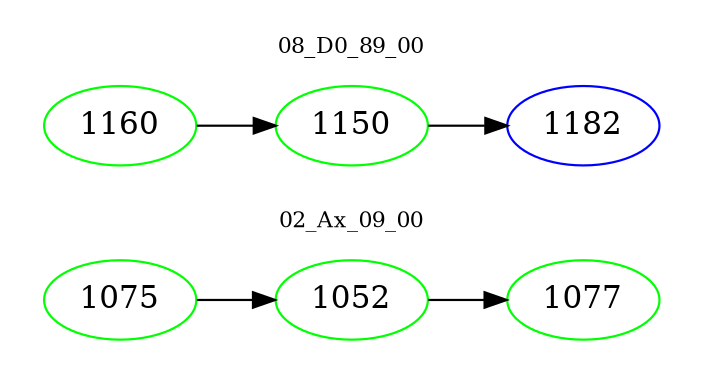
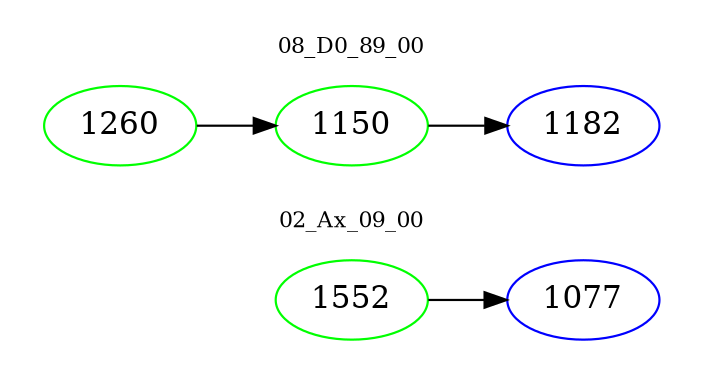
  digraph {
    rankdir=LR
    node [color=green]
    edge [color=black]
-   n1 [label=1075]
-   n2 [label=1052]
-   n3 [label=1077]
-   n4 [label=1160]
+   n2 [label=1552]
+   n3 [color=blue label=1077]
+   n4 [label=1260]
    n5 [label=1150]
    n6 [color=blue label=1182]
    subgraph cluster_1 {
      color=white
      fontsize=10
      label="02_Ax_09_00"
-     n1
      n2
      n3
    }
    subgraph cluster_2 {
      color=white
      fontsize=10
      label="08_D0_89_00"
      n4
      n5
      n6
    }
-   n1 -> n2
    n2 -> n3
    n4 -> n5
    n5 -> n6
  }
